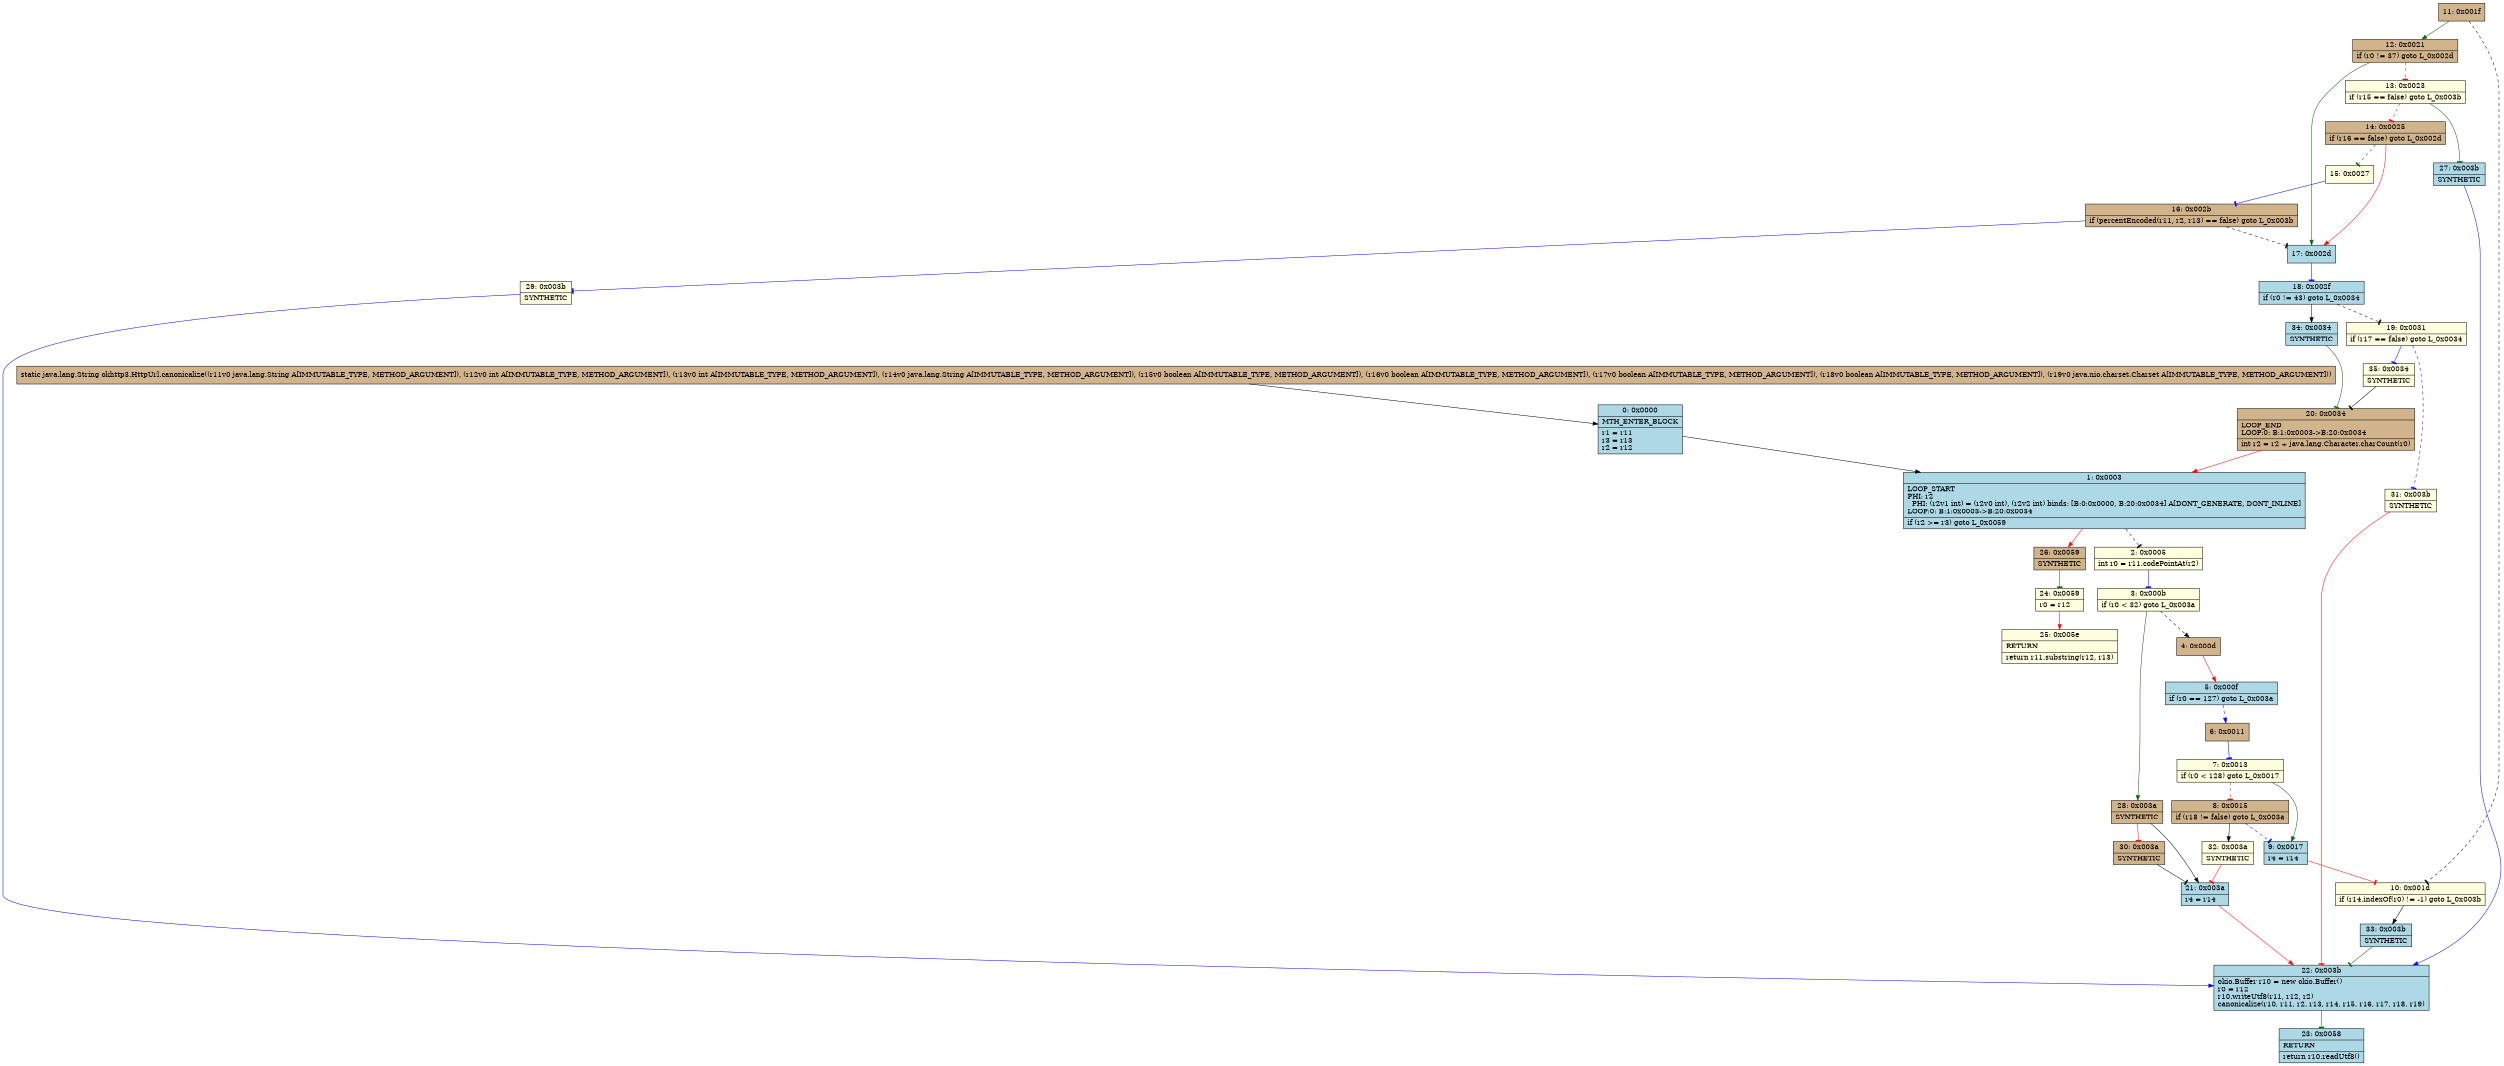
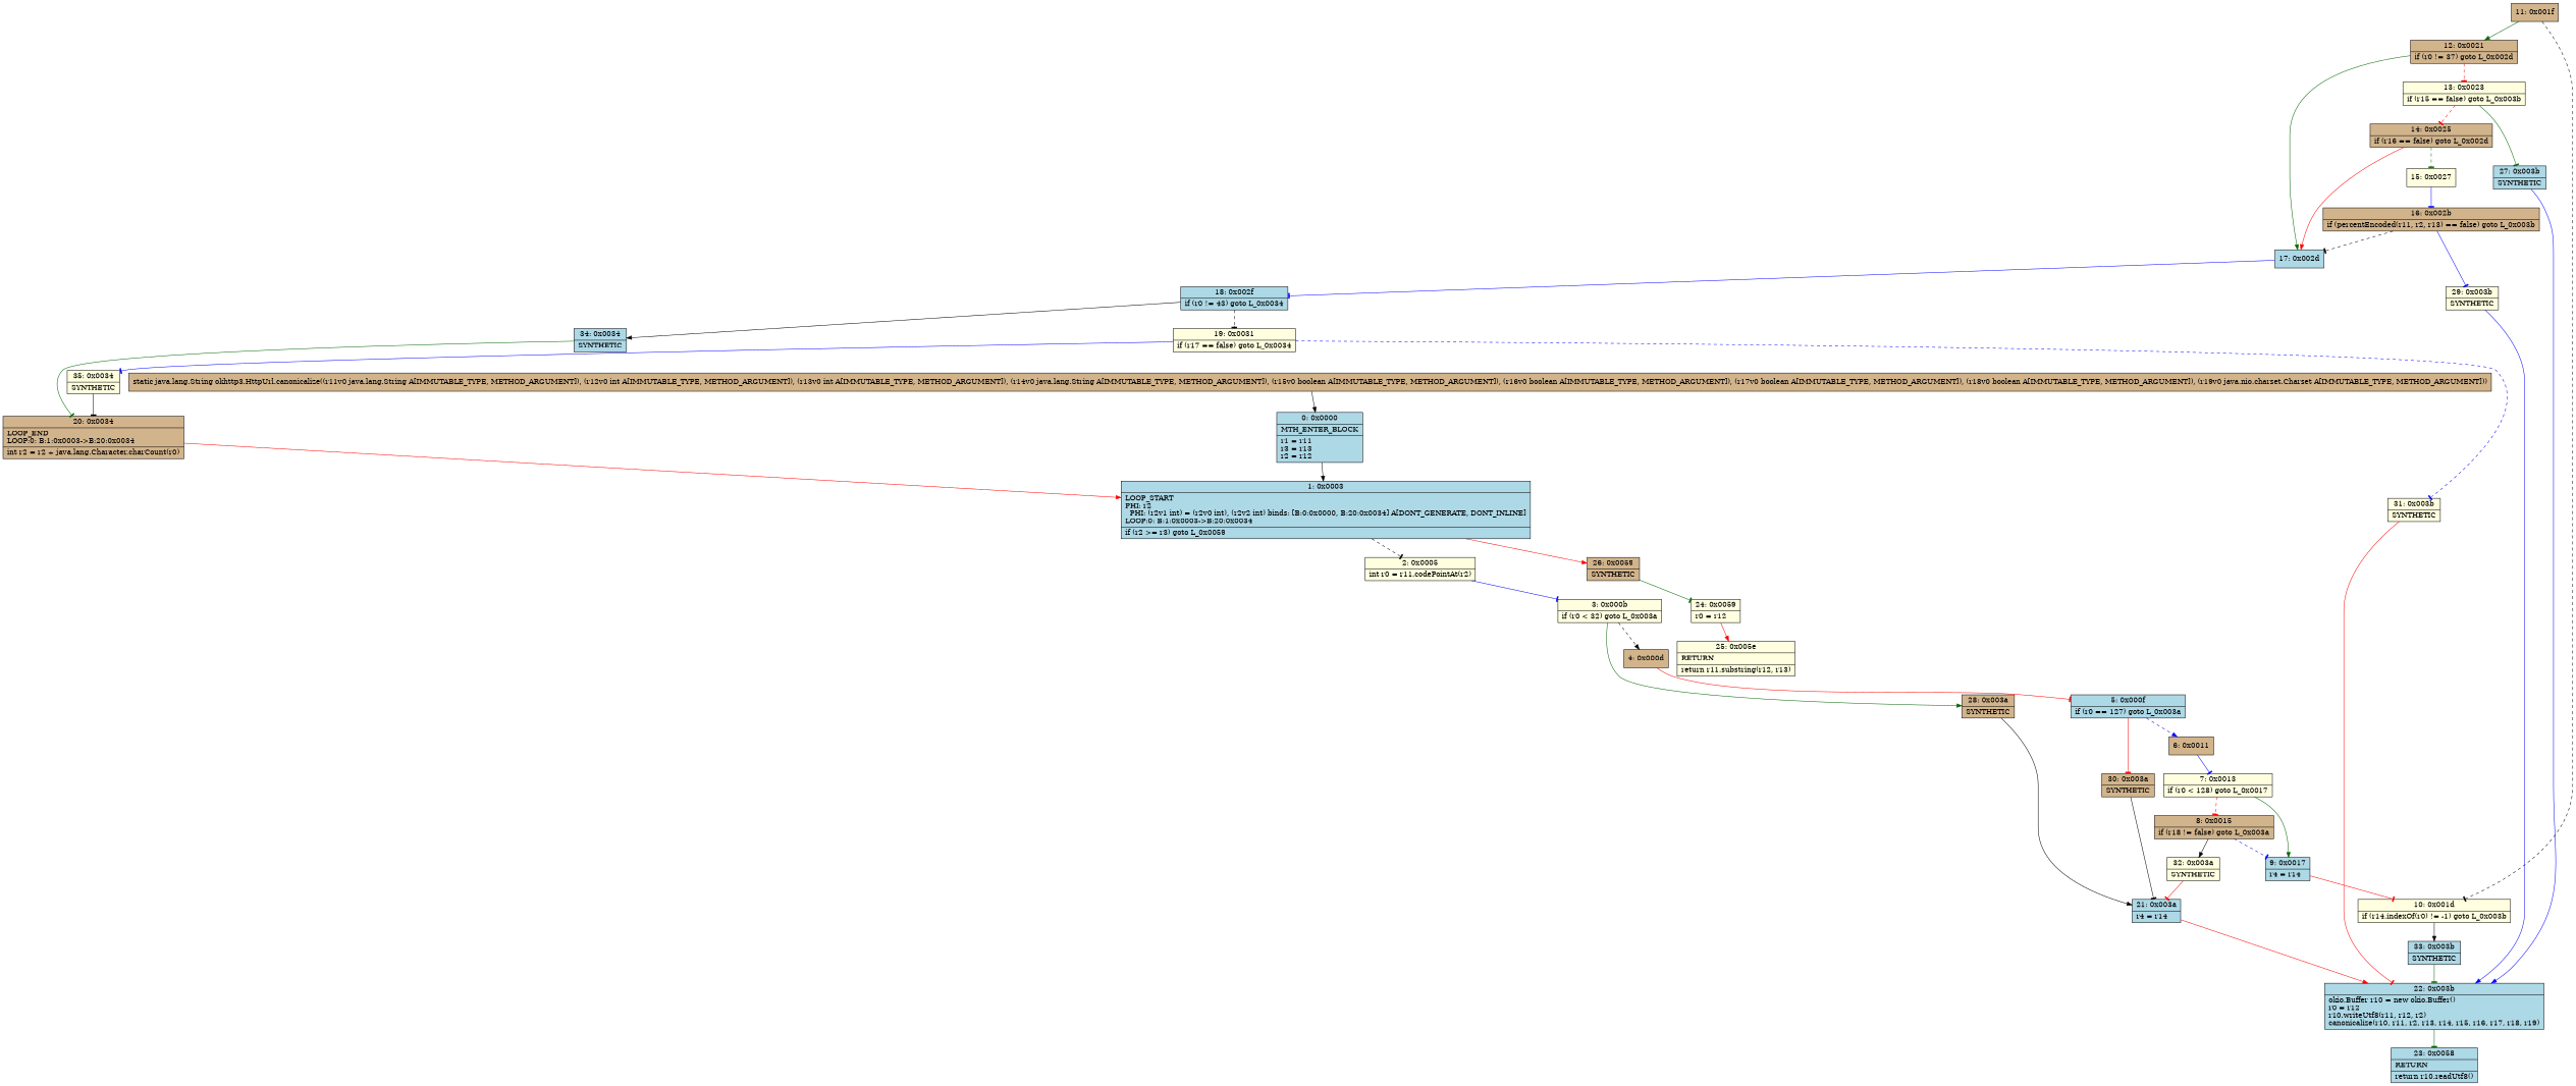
  digraph {
    node [fillcolor=lightyellow shape=record style=filled]
    edge [arrowhead=tee color=black]
    n1 [fillcolor=lightblue label="{0\:\ 0x0000|MTH_ENTER_BLOCK\l|r1 = r11\lr3 = r13\lr2 = r12\l}"]
    n2 [fillcolor=lightblue label="{1\:\ 0x0003|LOOP_START\lPHI: r2 \l  PHI: (r2v1 int) = (r2v0 int), (r2v2 int) binds: [B:0:0x0000, B:20:0x0034] A[DONT_GENERATE, DONT_INLINE]\lLOOP:0: B:1:0x0003\-\>B:20:0x0034\l|if (r2 \>= r3) goto L_0x0059\l}"]
    n3 [label="{2\:\ 0x0005|int r0 = r11.codePointAt(r2)\l}"]
    n4 [fillcolor=tan label="{26\:\ 0x0059|SYNTHETIC\l}"]
    n5 [label="{3\:\ 0x000b|if (r0 \< 32) goto L_0x003a\l}"]
    n6 [label="{24\:\ 0x0059|r0 = r12\l}"]
    n7 [fillcolor=tan label="{4\:\ 0x000d}"]
    n8 [fillcolor=tan label="{28\:\ 0x003a|SYNTHETIC\l}"]
    n9 [fillcolor=lightblue label="{5\:\ 0x000f|if (r0 == 127) goto L_0x003a\l}"]
    n10 [fillcolor=lightblue label="{21\:\ 0x003a|r4 = r14\l}"]
    n11 [fillcolor=tan label="{6\:\ 0x0011}"]
    n12 [fillcolor=tan label="{30\:\ 0x003a|SYNTHETIC\l}"]
    n13 [label="{7\:\ 0x0013|if (r0 \< 128) goto L_0x0017\l}"]
    n14 [fillcolor=tan label="{8\:\ 0x0015|if (r18 != false) goto L_0x003a\l}"]
    n15 [fillcolor=lightblue label="{9\:\ 0x0017|r4 = r14\l}"]
    n16 [label="{32\:\ 0x003a|SYNTHETIC\l}"]
    n17 [label="{10\:\ 0x001d|if (r14.indexOf(r0) != \-1) goto L_0x003b\l}"]
    n18 [fillcolor=lightblue label="{33\:\ 0x003b|SYNTHETIC\l}"]
    n19 [fillcolor=tan label="{11\:\ 0x001f}"]
    n20 [fillcolor=tan label="{12\:\ 0x0021|if (r0 != 37) goto L_0x002d\l}"]
    n21 [fillcolor=lightblue label="{22\:\ 0x003b|okio.Buffer r10 = new okio.Buffer()\lr0 = r12\lr10.writeUtf8(r11, r12, r2)\lcanonicalize(r10, r11, r2, r13, r14, r15, r16, r17, r18, r19)\l}"]
    n22 [label="{13\:\ 0x0023|if (r15 == false) goto L_0x003b\l}"]
    n23 [fillcolor=lightblue label="{17\:\ 0x002d}"]
    n24 [fillcolor=tan label="{14\:\ 0x0025|if (r16 == false) goto L_0x002d\l}"]
    n25 [fillcolor=lightblue label="{27\:\ 0x003b|SYNTHETIC\l}"]
    n26 [fillcolor=lightblue label="{18\:\ 0x002f|if (r0 != 43) goto L_0x0034\l}"]
    n27 [label="{15\:\ 0x0027}"]
    n28 [fillcolor=tan label="{16\:\ 0x002b|if (percentEncoded(r11, r2, r13) == false) goto L_0x003b\l}"]
    n29 [label="{29\:\ 0x003b|SYNTHETIC\l}"]
    n30 [label="{19\:\ 0x0031|if (r17 == false) goto L_0x0034\l}"]
    n31 [fillcolor=lightblue label="{34\:\ 0x0034|SYNTHETIC\l}"]
    n32 [label="{31\:\ 0x003b|SYNTHETIC\l}"]
    n33 [label="{35\:\ 0x0034|SYNTHETIC\l}"]
    n34 [fillcolor=tan label="{20\:\ 0x0034|LOOP_END\lLOOP:0: B:1:0x0003\-\>B:20:0x0034\l|int r2 = r2 + java.lang.Character.charCount(r0)\l}"]
    n35 [fillcolor=lightblue label="{23\:\ 0x0058|RETURN\l|return r10.readUtf8()\l}"]
    n36 [label="{25\:\ 0x005e|RETURN\l|return r11.substring(r12, r13)\l}"]
    n37 [fillcolor=tan label="{static java.lang.String okhttp3.HttpUrl.canonicalize((r11v0 java.lang.String A[IMMUTABLE_TYPE, METHOD_ARGUMENT]), (r12v0 int A[IMMUTABLE_TYPE, METHOD_ARGUMENT]), (r13v0 int A[IMMUTABLE_TYPE, METHOD_ARGUMENT]), (r14v0 java.lang.String A[IMMUTABLE_TYPE, METHOD_ARGUMENT]), (r15v0 boolean A[IMMUTABLE_TYPE, METHOD_ARGUMENT]), (r16v0 boolean A[IMMUTABLE_TYPE, METHOD_ARGUMENT]), (r17v0 boolean A[IMMUTABLE_TYPE, METHOD_ARGUMENT]), (r18v0 boolean A[IMMUTABLE_TYPE, METHOD_ARGUMENT]), (r19v0 java.nio.charset.Charset A[IMMUTABLE_TYPE, METHOD_ARGUMENT])) }"]
    n1 -> n2 [arrowhead=normal]
    n2 -> n3 [style=dashed]
    n2 -> n4 [arrowhead=normal color=red]
    n3 -> n5 [color=blue]
    n4 -> n6 [color=darkgreen]
    n5 -> n7 [arrowhead=normal style=dashed]
    n5 -> n8 [arrowhead=normal color=darkgreen]
    n6 -> n36 [arrowhead=normal color=red]
-   n7 -> n9 [arrowhead=normal color=red]
+   n7 -> n9 [color=red]
    n8 -> n10 [arrowhead=normal]
    n9 -> n11 [arrowhead=normal color=blue style=dashed]
-   n8 -> n12 [color=red]
+   n9 -> n12 [color=red]
    n10 -> n21 [arrowhead=normal color=red]
    n11 -> n13 [color=blue]
    n12 -> n10
    n13 -> n14 [color=red style=dashed]
    n13 -> n15 [arrowhead=normal color=darkgreen]
    n14 -> n15 [color=blue style=dashed]
    n14 -> n16 [arrowhead=normal]
    n15 -> n17 [color=red]
    n16 -> n10 [color=red]
    n17 -> n18 [arrowhead=normal]
    n18 -> n21 [color=darkgreen]
    n19 -> n17 [style=dashed]
    n19 -> n20 [arrowhead=normal color=darkgreen]
    n20 -> n22 [color=red style=dashed]
    n20 -> n23 [arrowhead=normal color=darkgreen]
    n21 -> n35 [color=darkgreen]
    n22 -> n24 [color=red style=dashed]
    n22 -> n25 [color=darkgreen]
    n23 -> n26 [color=blue]
    n24 -> n23 [arrowhead=normal color=red]
    n24 -> n27 [color=darkgreen style=dashed]
    n25 -> n21 [arrowhead=normal color=blue]
    n26 -> n30 [style=dashed]
    n26 -> n31 [arrowhead=normal]
    n27 -> n28 [color=blue]
    n28 -> n23 [style=dashed]
    n28 -> n29 [color=blue]
    n29 -> n21 [arrowhead=normal color=blue]
    n30 -> n32 [color=blue style=dashed]
    n30 -> n33 [color=blue]
    n31 -> n34 [color=darkgreen]
    n32 -> n21 [color=red]
    n33 -> n34
    n34 -> n2 [arrowhead=normal color=red]
    n37 -> n1 [arrowhead=normal]
  }
